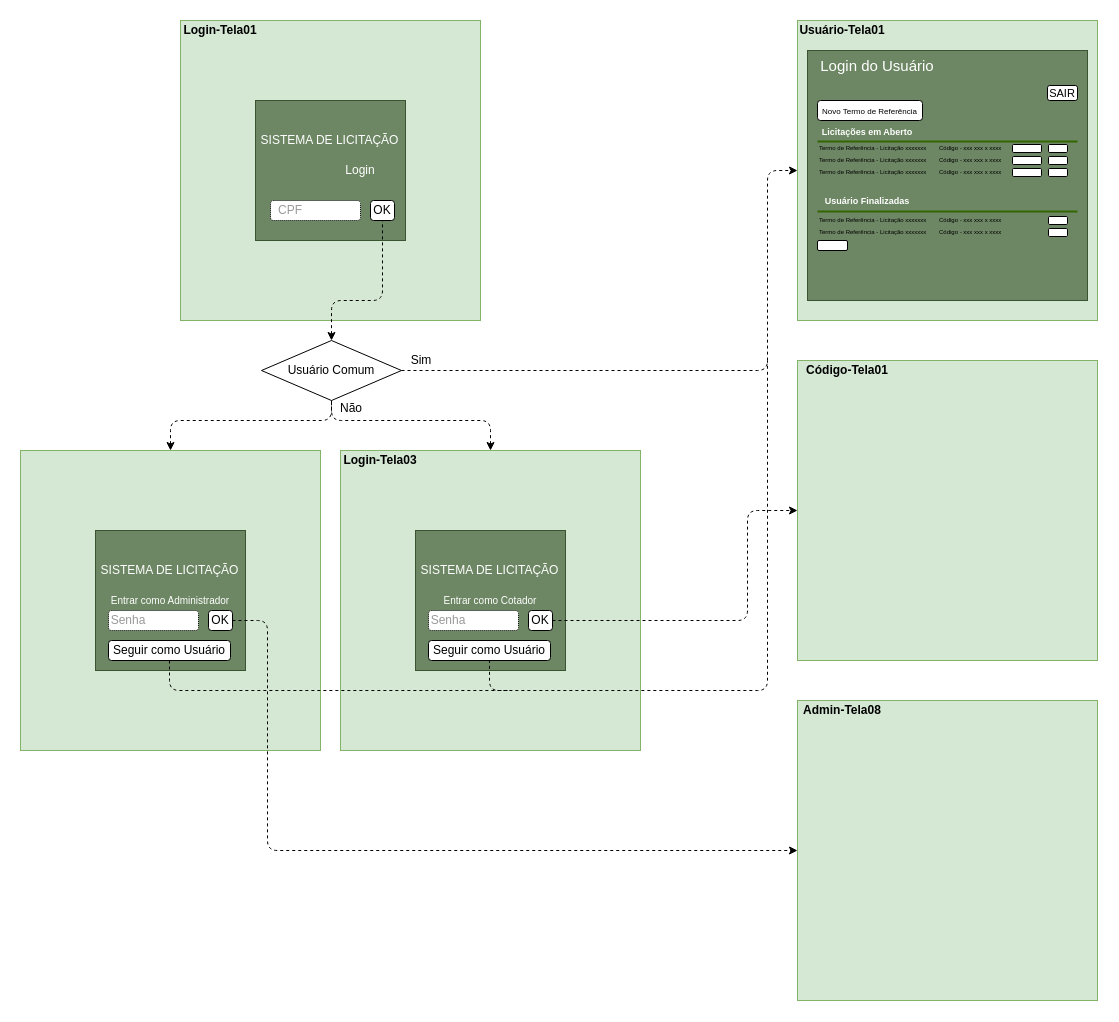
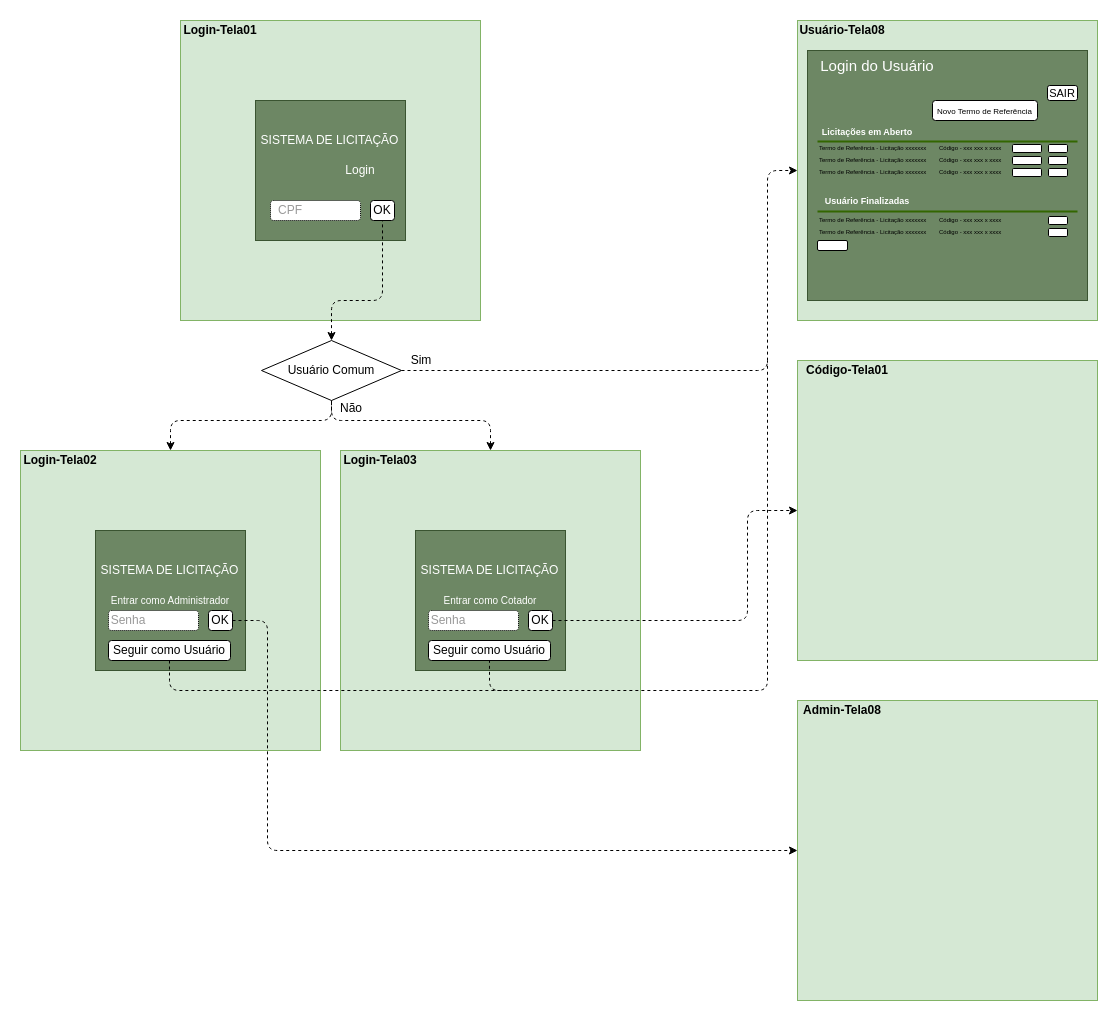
  <mxCell id="0" />
  <mxCell id="1" parent="0" />
  <mxCell id="2" value="" style="group" parent="1" vertex="1" connectable="0"><mxGeometry x="180" y="20" width="300" height="300" as="geometry" /></mxCell>
  <mxCell id="3" value="" style="whiteSpace=wrap;html=1;aspect=fixed;fillColor=#d5e8d4;strokeColor=#82b366;" parent="2" vertex="1"><mxGeometry width="300" height="300" as="geometry" /></mxCell>
  <mxCell id="4" value="&lt;b&gt;Login-Tela01&lt;/b&gt;" style="text;html=1;strokeColor=none;fillColor=none;align=center;verticalAlign=middle;whiteSpace=wrap;rounded=0;" parent="2" vertex="1"><mxGeometry width="80" height="20" as="geometry" /></mxCell>
  <mxCell id="5" value="" style="rounded=0;whiteSpace=wrap;html=1;fillColor=#6d8764;strokeColor=#3A5431;fontColor=#ffffff;" parent="2" vertex="1"><mxGeometry x="75" y="80" width="150" height="140" as="geometry" /></mxCell>
  <mxCell id="6" value="&lt;font color=&quot;#ffffff&quot;&gt;SISTEMA DE LICITAÇÃO&lt;/font&gt;" style="text;html=1;strokeColor=none;fillColor=none;align=center;verticalAlign=middle;whiteSpace=wrap;rounded=0;" parent="2" vertex="1"><mxGeometry x="75" y="110" width="149" height="20" as="geometry" /></mxCell>
  <mxCell id="7" value="&lt;font color=&quot;#ffffff&quot;&gt;Login&lt;/font&gt;" style="text;html=1;strokeColor=none;fillColor=none;align=center;verticalAlign=middle;whiteSpace=wrap;rounded=0;" parent="2" vertex="1"><mxGeometry x="159.5" y="140" width="40" height="20" as="geometry" /></mxCell>
  <mxCell id="8" value="OK" style="rounded=1;whiteSpace=wrap;html=1;gradientColor=#ffffff;" parent="2" vertex="1"><mxGeometry x="190" y="180" width="24" height="20" as="geometry" /></mxCell>
  <mxCell id="9" value="" style="group" parent="2" vertex="1" connectable="0"><mxGeometry x="90" y="180" width="90" height="20" as="geometry" /></mxCell>
  <mxCell id="10" value="" style="rounded=1;whiteSpace=wrap;html=1;align=center;dashed=1;dashPattern=1 1;" parent="9" vertex="1"><mxGeometry width="90" height="20" as="geometry" /></mxCell>
  <mxCell id="11" value="&lt;font color=&quot;#999999&quot;&gt;CPF&lt;/font&gt;" style="text;html=1;strokeColor=none;fillColor=none;align=center;verticalAlign=middle;whiteSpace=wrap;rounded=0;" parent="9" vertex="1"><mxGeometry width="40" height="20" as="geometry" /></mxCell>
  <mxCell id="12" value="" style="group" parent="1" vertex="1" connectable="0"><mxGeometry x="20" y="450" width="300" height="300" as="geometry" /></mxCell>
  <mxCell id="13" value="" style="whiteSpace=wrap;html=1;aspect=fixed;fillColor=#d5e8d4;strokeColor=#82b366;" parent="12" vertex="1"><mxGeometry width="300" height="300" as="geometry" /></mxCell>
+ <mxCell id="14" value="&lt;b&gt;Login-Tela02&lt;/b&gt;" style="text;html=1;strokeColor=none;fillColor=none;align=center;verticalAlign=middle;whiteSpace=wrap;rounded=0;" parent="12" vertex="1"><mxGeometry width="80" height="20" as="geometry" /></mxCell>
  <mxCell id="15" value="" style="rounded=0;whiteSpace=wrap;html=1;fillColor=#6d8764;strokeColor=#3A5431;fontColor=#ffffff;" parent="12" vertex="1"><mxGeometry x="75" y="80" width="150" height="140" as="geometry" /></mxCell>
  <mxCell id="16" value="&lt;font color=&quot;#ffffff&quot;&gt;SISTEMA DE LICITAÇÃO&lt;/font&gt;" style="text;html=1;strokeColor=none;fillColor=none;align=center;verticalAlign=middle;whiteSpace=wrap;rounded=0;" parent="12" vertex="1"><mxGeometry x="75" y="110" width="149" height="20" as="geometry" /></mxCell>
  <mxCell id="17" value="OK" style="rounded=1;whiteSpace=wrap;html=1;gradientColor=#ffffff;" parent="12" vertex="1"><mxGeometry x="188" y="160" width="24" height="20" as="geometry" /></mxCell>
  <mxCell id="18" value="" style="group" parent="12" vertex="1" connectable="0"><mxGeometry x="88" y="160" width="90" height="20" as="geometry" /></mxCell>
  <mxCell id="19" value="" style="rounded=1;whiteSpace=wrap;html=1;align=center;dashed=1;dashPattern=1 1;" parent="18" vertex="1"><mxGeometry width="90" height="20" as="geometry" /></mxCell>
  <mxCell id="20" value="&lt;font color=&quot;#999999&quot;&gt;Senha&lt;/font&gt;" style="text;html=1;strokeColor=none;fillColor=none;align=center;verticalAlign=middle;whiteSpace=wrap;rounded=0;" parent="18" vertex="1"><mxGeometry width="40" height="20" as="geometry" /></mxCell>
  <mxCell id="21" value="&lt;font color=&quot;#ffffff&quot; style=&quot;font-size: 10px&quot;&gt;Entrar como Administrador&lt;/font&gt;" style="text;html=1;strokeColor=none;fillColor=none;align=center;verticalAlign=middle;whiteSpace=wrap;rounded=0;" parent="12" vertex="1"><mxGeometry x="69.5" y="140" width="160" height="20" as="geometry" /></mxCell>
  <mxCell id="22" value="Seguir como Usuário" style="rounded=1;whiteSpace=wrap;html=1;gradientColor=#ffffff;" parent="12" vertex="1"><mxGeometry x="88" y="190" width="122" height="20" as="geometry" /></mxCell>
  <mxCell id="23" value="" style="group" parent="1" vertex="1" connectable="0"><mxGeometry x="340" y="450" width="300" height="300" as="geometry" /></mxCell>
  <mxCell id="24" value="" style="whiteSpace=wrap;html=1;aspect=fixed;fillColor=#d5e8d4;strokeColor=#82b366;" parent="23" vertex="1"><mxGeometry width="300" height="300" as="geometry" /></mxCell>
  <mxCell id="25" value="&lt;b&gt;Login-Tela03&lt;/b&gt;" style="text;html=1;strokeColor=none;fillColor=none;align=center;verticalAlign=middle;whiteSpace=wrap;rounded=0;" parent="23" vertex="1"><mxGeometry width="80" height="20" as="geometry" /></mxCell>
  <mxCell id="26" value="" style="rounded=0;whiteSpace=wrap;html=1;fillColor=#6d8764;strokeColor=#3A5431;fontColor=#ffffff;" parent="23" vertex="1"><mxGeometry x="75" y="80" width="150" height="140" as="geometry" /></mxCell>
  <mxCell id="27" value="&lt;font color=&quot;#ffffff&quot;&gt;SISTEMA DE LICITAÇÃO&lt;/font&gt;" style="text;html=1;strokeColor=none;fillColor=none;align=center;verticalAlign=middle;whiteSpace=wrap;rounded=0;" parent="23" vertex="1"><mxGeometry x="75" y="110" width="149" height="20" as="geometry" /></mxCell>
  <mxCell id="28" value="OK" style="rounded=1;whiteSpace=wrap;html=1;gradientColor=#ffffff;" parent="23" vertex="1"><mxGeometry x="188" y="160" width="24" height="20" as="geometry" /></mxCell>
  <mxCell id="29" value="" style="group" parent="23" vertex="1" connectable="0"><mxGeometry x="88" y="160" width="90" height="20" as="geometry" /></mxCell>
  <mxCell id="30" value="" style="rounded=1;whiteSpace=wrap;html=1;align=center;dashed=1;dashPattern=1 1;" parent="29" vertex="1"><mxGeometry width="90" height="20" as="geometry" /></mxCell>
  <mxCell id="31" value="&lt;font color=&quot;#999999&quot;&gt;Senha&lt;/font&gt;" style="text;html=1;strokeColor=none;fillColor=none;align=center;verticalAlign=middle;whiteSpace=wrap;rounded=0;" parent="29" vertex="1"><mxGeometry width="40" height="20" as="geometry" /></mxCell>
  <mxCell id="32" value="&lt;font color=&quot;#ffffff&quot; style=&quot;font-size: 10px&quot;&gt;Entrar como Cotador&lt;/font&gt;" style="text;html=1;strokeColor=none;fillColor=none;align=center;verticalAlign=middle;whiteSpace=wrap;rounded=0;" parent="23" vertex="1"><mxGeometry x="69.5" y="140" width="160" height="20" as="geometry" /></mxCell>
  <mxCell id="33" value="Seguir como Usuário" style="rounded=1;whiteSpace=wrap;html=1;gradientColor=#ffffff;" parent="23" vertex="1"><mxGeometry x="88" y="190" width="122" height="20" as="geometry" /></mxCell>
  <mxCell id="34" value="Usuário Comum" style="rhombus;whiteSpace=wrap;html=1;gradientColor=#ffffff;" parent="1" vertex="1"><mxGeometry x="261" y="340" width="140" height="60" as="geometry" /></mxCell>
  <mxCell id="35" value="Não" style="text;html=1;strokeColor=none;fillColor=none;align=center;verticalAlign=middle;whiteSpace=wrap;rounded=0;" parent="1" vertex="1"><mxGeometry x="331" y="398" width="40" height="20" as="geometry" /></mxCell>
  <mxCell id="36" value="Sim" style="text;html=1;strokeColor=none;fillColor=none;align=center;verticalAlign=middle;whiteSpace=wrap;rounded=0;" parent="1" vertex="1"><mxGeometry x="401" y="350" width="40" height="20" as="geometry" /></mxCell>
  <mxCell id="37" value="" style="endArrow=none;dashed=1;html=1;exitX=0.5;exitY=0;exitDx=0;exitDy=0;entryX=0.5;entryY=1;entryDx=0;entryDy=0;startArrow=classic;startFill=1;" parent="1" source="34" target="8" edge="1"><mxGeometry width="50" height="50" relative="1" as="geometry"><mxPoint x="347" y="350" as="sourcePoint" /><mxPoint x="397" y="300" as="targetPoint" /><Array as="points"><mxPoint x="331" y="300" /><mxPoint x="382" y="300" /></Array></mxGeometry></mxCell>
  <mxCell id="38" value="" style="endArrow=none;dashed=1;html=1;entryX=0.5;entryY=1;entryDx=0;entryDy=0;exitX=0.5;exitY=0;exitDx=0;exitDy=0;startArrow=classic;startFill=1;" parent="1" source="13" target="34" edge="1"><mxGeometry width="50" height="50" relative="1" as="geometry"><mxPoint x="177" y="430" as="sourcePoint" /><mxPoint x="227" y="380" as="targetPoint" /><Array as="points"><mxPoint x="170" y="420" /><mxPoint x="331" y="420" /></Array></mxGeometry></mxCell>
  <mxCell id="39" value="" style="endArrow=none;dashed=1;html=1;entryX=0.5;entryY=1;entryDx=0;entryDy=0;exitX=0.5;exitY=0;exitDx=0;exitDy=0;startArrow=classic;startFill=1;" parent="1" source="24" target="34" edge="1"><mxGeometry width="50" height="50" relative="1" as="geometry"><mxPoint x="180" y="460" as="sourcePoint" /><mxPoint x="341" y="410" as="targetPoint" /><Array as="points"><mxPoint x="490" y="420" /><mxPoint x="331" y="420" /></Array></mxGeometry></mxCell>
  <mxCell id="40" value="" style="endArrow=classic;dashed=1;html=1;entryX=0;entryY=0.5;entryDx=0;entryDy=0;endFill=1;exitX=1;exitY=0.5;exitDx=0;exitDy=0;" parent="1" source="34" target="45" edge="1"><mxGeometry width="50" height="50" relative="1" as="geometry"><mxPoint x="447" y="370" as="sourcePoint" /><mxPoint x="637" y="280" as="targetPoint" /><Array as="points"><mxPoint x="767" y="370" /><mxPoint x="767" y="170" /></Array></mxGeometry></mxCell>
  <mxCell id="41" value="" style="endArrow=none;dashed=1;html=1;exitX=0.5;exitY=1;exitDx=0;exitDy=0;" parent="1" source="22" edge="1"><mxGeometry width="50" height="50" relative="1" as="geometry"><mxPoint x="327" y="780" as="sourcePoint" /><mxPoint x="767" y="360" as="targetPoint" /><Array as="points"><mxPoint x="169" y="690" /><mxPoint x="767" y="690" /></Array></mxGeometry></mxCell>
  <mxCell id="42" value="" style="endArrow=none;dashed=1;html=1;entryX=0.5;entryY=1;entryDx=0;entryDy=0;" parent="1" target="33" edge="1"><mxGeometry width="50" height="50" relative="1" as="geometry"><mxPoint x="507" y="690" as="sourcePoint" /><mxPoint x="477" y="640" as="targetPoint" /><Array as="points"><mxPoint x="489" y="690" /></Array></mxGeometry></mxCell>
  <mxCell id="43" value="" style="endArrow=classic;dashed=1;html=1;exitX=1;exitY=0.5;exitDx=0;exitDy=0;entryX=0;entryY=0.5;entryDx=0;entryDy=0;endFill=1;" parent="1" source="28" target="79" edge="1"><mxGeometry width="50" height="50" relative="1" as="geometry"><mxPoint x="677" y="614" as="sourcePoint" /><mxPoint x="727" y="564" as="targetPoint" /><Array as="points"><mxPoint x="747" y="620" /><mxPoint x="747" y="510" /></Array></mxGeometry></mxCell>
  <mxCell id="44" value="" style="endArrow=classic;dashed=1;html=1;exitX=1;exitY=0.5;exitDx=0;exitDy=0;entryX=0;entryY=0.5;entryDx=0;entryDy=0;endFill=1;" parent="1" source="17" target="81" edge="1"><mxGeometry width="50" height="50" relative="1" as="geometry"><mxPoint x="497" y="870" as="sourcePoint" /><mxPoint x="547" y="820" as="targetPoint" /><Array as="points"><mxPoint x="267" y="620" /><mxPoint x="267" y="850" /></Array></mxGeometry></mxCell>
  <mxCell id="45" value="" style="whiteSpace=wrap;html=1;aspect=fixed;fillColor=#d5e8d4;strokeColor=#82b366;" parent="1" vertex="1"><mxGeometry x="797" y="20" width="300" height="300" as="geometry" /></mxCell>
- <mxCell id="46" value="&lt;b&gt;Usuário-Tela01&lt;/b&gt;" style="text;html=1;strokeColor=none;fillColor=none;align=center;verticalAlign=middle;whiteSpace=wrap;rounded=0;" parent="1" vertex="1"><mxGeometry x="797" y="20" width="90" height="20" as="geometry" /></mxCell>
+ <mxCell id="46" value="&lt;b&gt;Usuário-Tela08&lt;/b&gt;" style="text;html=1;strokeColor=none;fillColor=none;align=center;verticalAlign=middle;whiteSpace=wrap;rounded=0;" parent="1" vertex="1"><mxGeometry x="797" y="20" width="90" height="20" as="geometry" /></mxCell>
  <mxCell id="47" value="" style="rounded=0;whiteSpace=wrap;html=1;fillColor=#6d8764;strokeColor=#3A5431;fontColor=#ffffff;" parent="1" vertex="1"><mxGeometry x="807" y="50" width="280" height="250" as="geometry" /></mxCell>
  <mxCell id="48" value="&lt;font color=&quot;#ffffff&quot; style=&quot;font-size: 15px&quot;&gt;Login do Usuário&lt;/font&gt;" style="text;html=1;strokeColor=none;fillColor=none;align=center;verticalAlign=middle;whiteSpace=wrap;rounded=0;dashed=1;" parent="1" vertex="1"><mxGeometry x="807" y="50" width="140" height="30" as="geometry" /></mxCell>
  <mxCell id="49" value="&lt;font style=&quot;font-size: 11px&quot;&gt;SAIR&lt;/font&gt;" style="rounded=1;whiteSpace=wrap;html=1;strokeColor=#000000;gradientColor=#ffffff;" parent="1" vertex="1"><mxGeometry x="1047" y="85" width="30" height="15" as="geometry" /></mxCell>
  <mxCell id="50" value="&lt;font color=&quot;#ffffff&quot; style=&quot;font-size: 9px&quot;&gt;&lt;b&gt;Licitações em Aberto&lt;/b&gt;&lt;/font&gt;" style="text;html=1;strokeColor=none;fillColor=none;align=center;verticalAlign=middle;whiteSpace=wrap;rounded=0;dashed=1;" parent="1" vertex="1"><mxGeometry x="817" y="121" width="100" height="20" as="geometry" /></mxCell>
  <mxCell id="51" value="" style="rounded=0;whiteSpace=wrap;html=1;strokeColor=none;gradientDirection=east;fillColor=#336600;" parent="1" vertex="1"><mxGeometry x="817" y="140" width="260" height="2" as="geometry" /></mxCell>
  <mxCell id="52" value="" style="group" parent="1" vertex="1" connectable="0"><mxGeometry x="817" y="140" width="250" height="12" as="geometry" /></mxCell>
  <mxCell id="53" value="&lt;font style=&quot;font-size: 6px&quot;&gt;Termo de Referência - Licitação xxxxxxx&lt;/font&gt;" style="text;html=1;strokeColor=none;fillColor=none;align=left;verticalAlign=middle;whiteSpace=wrap;rounded=0;" parent="52" vertex="1"><mxGeometry width="120" height="12" as="geometry" /></mxCell>
  <mxCell id="54" value="&lt;font style=&quot;font-size: 6px&quot;&gt;Código - xxx xxx x xxxx&lt;/font&gt;" style="text;html=1;strokeColor=none;fillColor=none;align=left;verticalAlign=middle;whiteSpace=wrap;rounded=0;" parent="52" vertex="1"><mxGeometry x="120" width="120" height="12" as="geometry" /></mxCell>
  <mxCell id="55" value="" style="rounded=1;whiteSpace=wrap;html=1;strokeColor=#000000;gradientColor=#ffffff;" parent="52" vertex="1"><mxGeometry x="195" y="4" width="29" height="8" as="geometry" /></mxCell>
  <mxCell id="56" value="" style="rounded=1;whiteSpace=wrap;html=1;strokeColor=#000000;gradientColor=#ffffff;" parent="52" vertex="1"><mxGeometry x="231" y="4" width="19" height="8" as="geometry" /></mxCell>
  <mxCell id="57" value="" style="group" parent="1" vertex="1" connectable="0"><mxGeometry x="817" y="152" width="250" height="12" as="geometry" /></mxCell>
  <mxCell id="58" value="&lt;font style=&quot;font-size: 6px&quot;&gt;Termo de Referência - Licitação xxxxxxx&lt;/font&gt;" style="text;html=1;strokeColor=none;fillColor=none;align=left;verticalAlign=middle;whiteSpace=wrap;rounded=0;" parent="57" vertex="1"><mxGeometry width="120" height="12" as="geometry" /></mxCell>
  <mxCell id="59" value="&lt;font style=&quot;font-size: 6px&quot;&gt;Código - xxx xxx x xxxx&lt;/font&gt;" style="text;html=1;strokeColor=none;fillColor=none;align=left;verticalAlign=middle;whiteSpace=wrap;rounded=0;" parent="57" vertex="1"><mxGeometry x="120" width="120" height="12" as="geometry" /></mxCell>
  <mxCell id="60" value="" style="rounded=1;whiteSpace=wrap;html=1;strokeColor=#000000;gradientColor=#ffffff;" parent="57" vertex="1"><mxGeometry x="195" y="4" width="29" height="8" as="geometry" /></mxCell>
  <mxCell id="61" value="" style="rounded=1;whiteSpace=wrap;html=1;strokeColor=#000000;gradientColor=#ffffff;" parent="57" vertex="1"><mxGeometry x="231" y="4" width="19" height="8" as="geometry" /></mxCell>
  <mxCell id="62" value="" style="group" parent="1" vertex="1" connectable="0"><mxGeometry x="817" y="164" width="250" height="12" as="geometry" /></mxCell>
  <mxCell id="63" value="&lt;font style=&quot;font-size: 6px&quot;&gt;Termo de Referência - Licitação xxxxxxx&lt;/font&gt;" style="text;html=1;strokeColor=none;fillColor=none;align=left;verticalAlign=middle;whiteSpace=wrap;rounded=0;" parent="62" vertex="1"><mxGeometry width="120" height="12" as="geometry" /></mxCell>
  <mxCell id="64" value="&lt;font style=&quot;font-size: 6px&quot;&gt;Código - xxx xxx x xxxx&lt;/font&gt;" style="text;html=1;strokeColor=none;fillColor=none;align=left;verticalAlign=middle;whiteSpace=wrap;rounded=0;" parent="62" vertex="1"><mxGeometry x="120" width="120" height="12" as="geometry" /></mxCell>
  <mxCell id="65" value="" style="rounded=1;whiteSpace=wrap;html=1;strokeColor=#000000;gradientColor=#ffffff;" parent="62" vertex="1"><mxGeometry x="195" y="4" width="29" height="8" as="geometry" /></mxCell>
  <mxCell id="66" value="" style="rounded=1;whiteSpace=wrap;html=1;strokeColor=#000000;gradientColor=#ffffff;" parent="62" vertex="1"><mxGeometry x="231" y="4" width="19" height="8" as="geometry" /></mxCell>
- <mxCell id="67" value="&lt;font style=&quot;font-size: 8px&quot;&gt;Novo Termo de Referência&lt;/font&gt;" style="rounded=1;whiteSpace=wrap;html=1;strokeColor=#000000;gradientColor=#ffffff;perimeterSpacing=0;shadow=0;sketch=0;" parent="1" vertex="1"><mxGeometry x="817" y="100" width="105" height="20" as="geometry" /></mxCell>
+ <mxCell id="67" value="&lt;font style=&quot;font-size: 8px&quot;&gt;Novo Termo de Referência&lt;/font&gt;" style="rounded=1;whiteSpace=wrap;html=1;strokeColor=#000000;gradientColor=#ffffff;perimeterSpacing=0;shadow=0;sketch=0;" parent="1" vertex="1"><mxGeometry x="932" y="100" width="105" height="20" as="geometry" /></mxCell>
  <mxCell id="68" value="&lt;font color=&quot;#ffffff&quot; style=&quot;font-size: 9px&quot;&gt;&lt;b&gt;Usuário Finalizadas&lt;/b&gt;&lt;/font&gt;" style="text;html=1;strokeColor=none;fillColor=none;align=center;verticalAlign=middle;whiteSpace=wrap;rounded=0;dashed=1;" vertex="1" parent="1"><mxGeometry x="817" y="190" width="100" height="20" as="geometry" /></mxCell>
  <mxCell id="69" value="" style="rounded=0;whiteSpace=wrap;html=1;strokeColor=none;gradientDirection=east;fillColor=#336600;" vertex="1" parent="1"><mxGeometry x="817" y="210" width="260" height="2" as="geometry" /></mxCell>
  <mxCell id="70" value="" style="group" vertex="1" connectable="0" parent="1"><mxGeometry x="817" y="212" width="250" height="12" as="geometry" /></mxCell>
  <mxCell id="71" value="&lt;font style=&quot;font-size: 6px&quot;&gt;Termo de Referência - Licitação xxxxxxx&lt;/font&gt;" style="text;html=1;strokeColor=none;fillColor=none;align=left;verticalAlign=middle;whiteSpace=wrap;rounded=0;" vertex="1" parent="70"><mxGeometry width="120" height="12" as="geometry" /></mxCell>
  <mxCell id="72" value="&lt;font style=&quot;font-size: 6px&quot;&gt;Código - xxx xxx x xxxx&lt;/font&gt;" style="text;html=1;strokeColor=none;fillColor=none;align=left;verticalAlign=middle;whiteSpace=wrap;rounded=0;" vertex="1" parent="70"><mxGeometry x="120" width="120" height="12" as="geometry" /></mxCell>
  <mxCell id="73" value="" style="rounded=1;whiteSpace=wrap;html=1;strokeColor=#000000;gradientColor=#ffffff;" vertex="1" parent="70"><mxGeometry x="231" y="4" width="19" height="8" as="geometry" /></mxCell>
  <mxCell id="74" value="" style="group" vertex="1" connectable="0" parent="1"><mxGeometry x="817" y="224" width="250" height="12" as="geometry" /></mxCell>
  <mxCell id="75" value="&lt;font style=&quot;font-size: 6px&quot;&gt;Termo de Referência - Licitação xxxxxxx&lt;/font&gt;" style="text;html=1;strokeColor=none;fillColor=none;align=left;verticalAlign=middle;whiteSpace=wrap;rounded=0;" vertex="1" parent="74"><mxGeometry width="120" height="12" as="geometry" /></mxCell>
  <mxCell id="76" value="&lt;font style=&quot;font-size: 6px&quot;&gt;Código - xxx xxx x xxxx&lt;/font&gt;" style="text;html=1;strokeColor=none;fillColor=none;align=left;verticalAlign=middle;whiteSpace=wrap;rounded=0;" vertex="1" parent="74"><mxGeometry x="120" width="120" height="12" as="geometry" /></mxCell>
  <mxCell id="77" value="" style="rounded=1;whiteSpace=wrap;html=1;strokeColor=#000000;gradientColor=#ffffff;" vertex="1" parent="74"><mxGeometry x="231" y="4" width="19" height="8" as="geometry" /></mxCell>
  <mxCell id="78" value="" style="rounded=1;whiteSpace=wrap;html=1;shadow=0;glass=0;sketch=0;" vertex="1" parent="1"><mxGeometry x="817" y="240" width="30" height="10" as="geometry" /></mxCell>
  <mxCell id="79" value="" style="whiteSpace=wrap;html=1;aspect=fixed;fillColor=#d5e8d4;strokeColor=#82b366;" parent="1" vertex="1"><mxGeometry x="797" y="360" width="300" height="300" as="geometry" /></mxCell>
  <mxCell id="80" value="&lt;b&gt;Código-Tela01&lt;/b&gt;" style="text;html=1;strokeColor=none;fillColor=none;align=center;verticalAlign=middle;whiteSpace=wrap;rounded=0;" parent="1" vertex="1"><mxGeometry x="797" y="360" width="100" height="20" as="geometry" /></mxCell>
  <mxCell id="81" value="" style="whiteSpace=wrap;html=1;aspect=fixed;fillColor=#d5e8d4;strokeColor=#82b366;" parent="1" vertex="1"><mxGeometry x="797" y="700" width="300" height="300" as="geometry" /></mxCell>
  <mxCell id="82" value="&lt;b&gt;Admin-Tela08&lt;/b&gt;" style="text;html=1;strokeColor=none;fillColor=none;align=center;verticalAlign=middle;whiteSpace=wrap;rounded=0;" parent="1" vertex="1"><mxGeometry x="797" y="700" width="90" height="20" as="geometry" /></mxCell>
